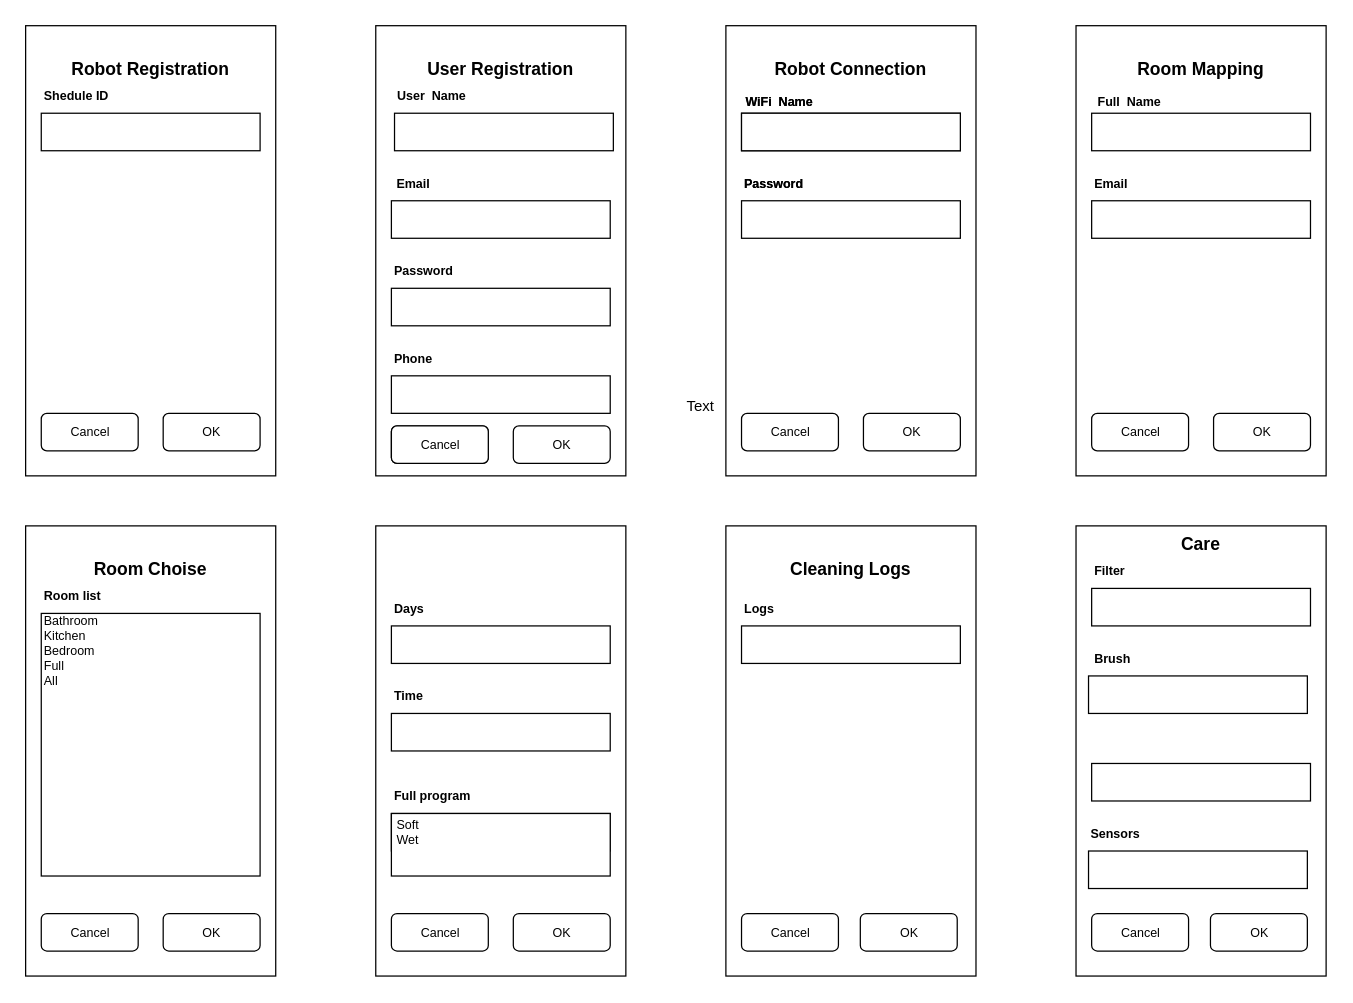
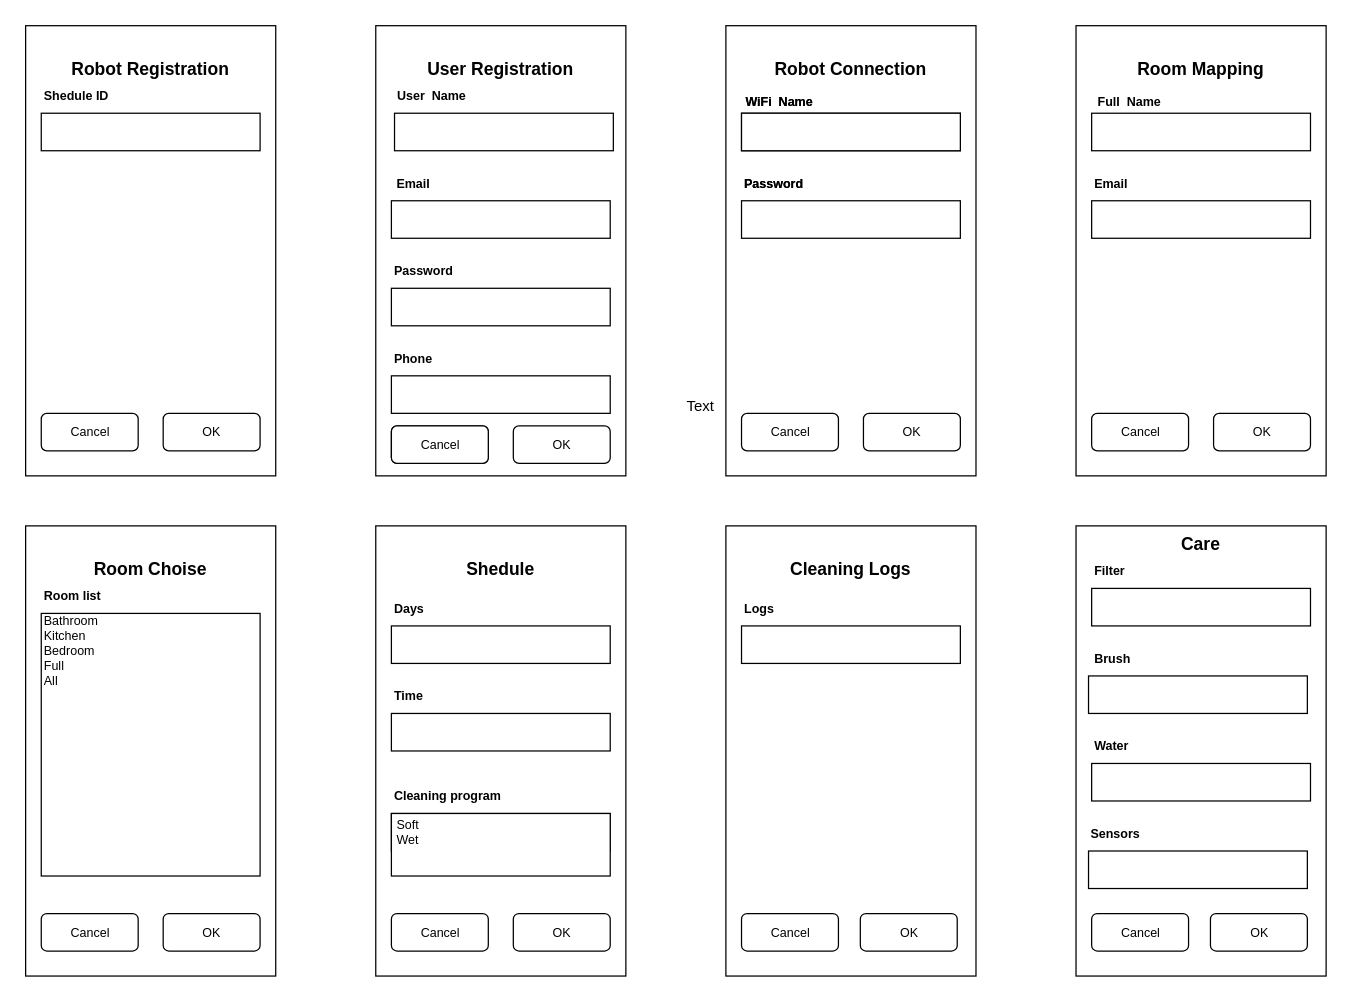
  <mxCell id="0" />
  <mxCell id="1" parent="0" />
  <mxCell id="2" value="" style="rounded=0;whiteSpace=wrap;html=1;" parent="1" vertex="1"><mxGeometry x="20" y="20" width="200" height="360" as="geometry" /></mxCell>
  <mxCell id="3" value="" style="rounded=0;whiteSpace=wrap;html=1;" parent="1" vertex="1"><mxGeometry x="300" y="20" width="200" height="360" as="geometry" /></mxCell>
  <mxCell id="4" value="" style="rounded=0;whiteSpace=wrap;html=1;" parent="1" vertex="1"><mxGeometry x="580" y="20" width="200" height="360" as="geometry" /></mxCell>
  <mxCell id="5" value="" style="rounded=0;whiteSpace=wrap;html=1;" parent="1" vertex="1"><mxGeometry x="860" y="20" width="200" height="360" as="geometry" /></mxCell>
  <mxCell id="6" value="" style="rounded=0;whiteSpace=wrap;html=1;" parent="1" vertex="1"><mxGeometry x="20" y="420" width="200" height="360" as="geometry" /></mxCell>
  <mxCell id="7" value="" style="rounded=0;whiteSpace=wrap;html=1;" parent="1" vertex="1"><mxGeometry x="300" y="420" width="200" height="360" as="geometry" /></mxCell>
  <mxCell id="8" value="" style="rounded=0;whiteSpace=wrap;html=1;" parent="1" vertex="1"><mxGeometry x="580" y="420" width="200" height="360" as="geometry" /></mxCell>
  <mxCell id="9" value="Text" style="text;html=1;strokeColor=none;fillColor=none;align=center;verticalAlign=middle;whiteSpace=wrap;rounded=0;" parent="1" vertex="1"><mxGeometry x="530" y="310" width="60" height="30" as="geometry" /></mxCell>
  <mxCell id="10" value="&lt;b&gt;&lt;font style=&quot;font-size: 14px;&quot;&gt;Robot Registration&lt;/font&gt;&lt;/b&gt;" style="text;html=1;strokeColor=none;fillColor=none;align=center;verticalAlign=middle;whiteSpace=wrap;rounded=0;" parent="1" vertex="1"><mxGeometry x="40" y="40" width="160" height="30" as="geometry" /></mxCell>
  <mxCell id="11" value="&lt;font style=&quot;font-size: 14px;&quot;&gt;&lt;b&gt;User Registration&lt;/b&gt;&lt;/font&gt;" style="text;html=1;strokeColor=none;fillColor=none;align=center;verticalAlign=middle;whiteSpace=wrap;rounded=0;" parent="1" vertex="1"><mxGeometry x="320" y="40" width="160" height="30" as="geometry" /></mxCell>
  <mxCell id="12" value="&lt;font style=&quot;font-size: 14px;&quot;&gt;&lt;b&gt;Robot Connection&lt;/b&gt;&lt;/font&gt;" style="text;html=1;strokeColor=none;fillColor=none;align=center;verticalAlign=middle;whiteSpace=wrap;rounded=0;" parent="1" vertex="1"><mxGeometry x="600" y="40" width="160" height="30" as="geometry" /></mxCell>
  <mxCell id="13" value="&lt;font style=&quot;font-size: 14px;&quot;&gt;&lt;b&gt;Room Mapping&lt;/b&gt;&lt;/font&gt;" style="text;html=1;strokeColor=none;fillColor=none;align=center;verticalAlign=middle;whiteSpace=wrap;rounded=0;" parent="1" vertex="1"><mxGeometry x="880" y="40" width="160" height="30" as="geometry" /></mxCell>
  <mxCell id="14" value="&lt;b&gt;&lt;font style=&quot;font-size: 14px;&quot;&gt;Room Choise&lt;/font&gt;&lt;/b&gt;" style="text;html=1;strokeColor=none;fillColor=none;align=center;verticalAlign=middle;whiteSpace=wrap;rounded=0;" parent="1" vertex="1"><mxGeometry x="40" y="440" width="160" height="30" as="geometry" /></mxCell>
+ <mxCell id="15" value="&lt;b&gt;&lt;font style=&quot;font-size: 14px;&quot;&gt;Shedule&lt;/font&gt;&lt;/b&gt;" style="text;html=1;strokeColor=none;fillColor=none;align=center;verticalAlign=middle;whiteSpace=wrap;rounded=0;" parent="1" vertex="1"><mxGeometry x="320" y="440" width="160" height="30" as="geometry" /></mxCell>
  <mxCell id="16" value="&lt;b&gt;&lt;font style=&quot;font-size: 14px;&quot;&gt;Cleaning Logs&lt;/font&gt;&lt;/b&gt;" style="text;html=1;strokeColor=none;fillColor=none;align=center;verticalAlign=middle;whiteSpace=wrap;rounded=0;" parent="1" vertex="1"><mxGeometry x="600" y="440" width="160" height="30" as="geometry" /></mxCell>
  <mxCell id="17" value="&lt;font style=&quot;font-size: 10px;&quot;&gt;&lt;b&gt;User&amp;nbsp; Name&lt;/b&gt;&lt;/font&gt;" style="text;html=1;strokeColor=none;fillColor=none;align=center;verticalAlign=middle;whiteSpace=wrap;rounded=0;fontSize=14;" parent="1" vertex="1"><mxGeometry x="315" y="50" width="60" height="50" as="geometry" /></mxCell>
  <mxCell id="18" value="&lt;font style=&quot;font-size: 10px;&quot;&gt;&lt;b&gt;Email&lt;/b&gt;&lt;/font&gt;" style="text;html=1;strokeColor=none;fillColor=none;align=left;verticalAlign=middle;whiteSpace=wrap;rounded=0;fontSize=14;" parent="1" vertex="1"><mxGeometry x="315" y="130" width="60" height="30" as="geometry" /></mxCell>
  <mxCell id="19" value="&lt;font style=&quot;font-size: 10px;&quot;&gt;&lt;b&gt;Password&lt;/b&gt;&lt;/font&gt;" style="text;html=1;strokeColor=none;fillColor=none;align=left;verticalAlign=middle;whiteSpace=wrap;rounded=0;fontSize=14;" parent="1" vertex="1"><mxGeometry x="312.5" y="200" width="60" height="30" as="geometry" /></mxCell>
  <mxCell id="20" value="&lt;font style=&quot;font-size: 10px;&quot;&gt;&lt;b&gt;Phone&lt;/b&gt;&lt;/font&gt;" style="text;html=1;strokeColor=none;fillColor=none;align=left;verticalAlign=middle;whiteSpace=wrap;rounded=0;fontSize=14;" parent="1" vertex="1"><mxGeometry x="312.5" y="270" width="60" height="30" as="geometry" /></mxCell>
  <mxCell id="21" value="" style="rounded=0;whiteSpace=wrap;html=1;fontSize=10;" parent="1" vertex="1"><mxGeometry x="315" y="90" width="175" height="30" as="geometry" /></mxCell>
  <mxCell id="22" value="" style="rounded=0;whiteSpace=wrap;html=1;fontSize=10;" parent="1" vertex="1"><mxGeometry x="312.5" y="160" width="175" height="30" as="geometry" /></mxCell>
  <mxCell id="23" value="" style="rounded=0;whiteSpace=wrap;html=1;fontSize=10;" parent="1" vertex="1"><mxGeometry x="312.5" y="230" width="175" height="30" as="geometry" /></mxCell>
  <mxCell id="24" value="" style="rounded=0;whiteSpace=wrap;html=1;fontSize=10;" parent="1" vertex="1"><mxGeometry x="312.5" y="300" width="175" height="30" as="geometry" /></mxCell>
  <mxCell id="25" value="Cancel" style="rounded=1;whiteSpace=wrap;html=1;fontSize=10;" parent="1" vertex="1"><mxGeometry x="312.5" y="340" width="77.5" height="30" as="geometry" /></mxCell>
  <mxCell id="26" value="OK" style="rounded=1;whiteSpace=wrap;html=1;fontSize=10;" parent="1" vertex="1"><mxGeometry x="410" y="340" width="77.5" height="30" as="geometry" /></mxCell>
  <mxCell id="27" value="&lt;font style=&quot;font-size: 10px;&quot;&gt;&lt;b&gt;Shedule ID&lt;/b&gt;&lt;/font&gt;" style="text;html=1;strokeColor=none;fillColor=none;align=left;verticalAlign=middle;whiteSpace=wrap;rounded=0;fontSize=14;" parent="1" vertex="1"><mxGeometry x="32.5" y="60" width="60" height="30" as="geometry" /></mxCell>
  <mxCell id="28" value="" style="rounded=0;whiteSpace=wrap;html=1;fontSize=10;" parent="1" vertex="1"><mxGeometry x="32.5" y="90" width="175" height="30" as="geometry" /></mxCell>
  <mxCell id="29" value="Cancel" style="rounded=1;whiteSpace=wrap;html=1;fontSize=10;" parent="1" vertex="1"><mxGeometry x="32.5" y="330" width="77.5" height="30" as="geometry" /></mxCell>
  <mxCell id="30" value="OK" style="rounded=1;whiteSpace=wrap;html=1;fontSize=10;" parent="1" vertex="1"><mxGeometry x="130" y="330" width="77.5" height="30" as="geometry" /></mxCell>
  <mxCell id="31" value="&lt;font style=&quot;font-size: 10px;&quot;&gt;&lt;b&gt;WiFi&amp;nbsp; Name&lt;/b&gt;&lt;/font&gt;" style="text;html=1;strokeColor=none;fillColor=none;align=center;verticalAlign=middle;whiteSpace=wrap;rounded=0;fontSize=14;" parent="1" vertex="1"><mxGeometry x="592.5" y="60" width="60" height="40" as="geometry" /></mxCell>
  <mxCell id="32" value="" style="rounded=0;whiteSpace=wrap;html=1;fontSize=10;" parent="1" vertex="1"><mxGeometry x="592.5" y="90" width="175" height="30" as="geometry" /></mxCell>
  <mxCell id="33" value="&lt;font style=&quot;font-size: 10px;&quot;&gt;&lt;b&gt;Password&lt;/b&gt;&lt;/font&gt;" style="text;html=1;strokeColor=none;fillColor=none;align=left;verticalAlign=middle;whiteSpace=wrap;rounded=0;fontSize=14;" parent="1" vertex="1"><mxGeometry x="592.5" y="130" width="60" height="30" as="geometry" /></mxCell>
  <mxCell id="34" value="" style="rounded=0;whiteSpace=wrap;html=1;fontSize=10;" parent="1" vertex="1"><mxGeometry x="592.5" y="160" width="175" height="30" as="geometry" /></mxCell>
  <mxCell id="35" value="Cancel" style="rounded=1;whiteSpace=wrap;html=1;fontSize=10;" parent="1" vertex="1"><mxGeometry x="312.5" y="340" width="77.5" height="30" as="geometry" /></mxCell>
  <mxCell id="36" value="Cancel" style="rounded=1;whiteSpace=wrap;html=1;fontSize=10;" parent="1" vertex="1"><mxGeometry x="592.5" y="330" width="77.5" height="30" as="geometry" /></mxCell>
  <mxCell id="37" value="OK" style="rounded=1;whiteSpace=wrap;html=1;fontSize=10;" parent="1" vertex="1"><mxGeometry x="690" y="330" width="77.5" height="30" as="geometry" /></mxCell>
  <mxCell id="38" value="&lt;font style=&quot;font-size: 10px;&quot;&gt;&lt;b&gt;WiFi&amp;nbsp; Name&lt;/b&gt;&lt;/font&gt;" style="text;html=1;strokeColor=none;fillColor=none;align=center;verticalAlign=middle;whiteSpace=wrap;rounded=0;fontSize=14;" parent="1" vertex="1"><mxGeometry x="592.5" y="60" width="60" height="40" as="geometry" /></mxCell>
  <mxCell id="39" value="" style="rounded=0;whiteSpace=wrap;html=1;fontSize=10;" parent="1" vertex="1"><mxGeometry x="592.5" y="90" width="175" height="30" as="geometry" /></mxCell>
  <mxCell id="40" value="&lt;font style=&quot;font-size: 10px;&quot;&gt;&lt;b&gt;Password&lt;/b&gt;&lt;/font&gt;" style="text;html=1;strokeColor=none;fillColor=none;align=left;verticalAlign=middle;whiteSpace=wrap;rounded=0;fontSize=14;" parent="1" vertex="1"><mxGeometry x="592.5" y="130" width="60" height="30" as="geometry" /></mxCell>
  <mxCell id="41" value="&lt;font style=&quot;font-size: 10px;&quot;&gt;&lt;b&gt;Full&amp;nbsp; Name&lt;/b&gt;&lt;/font&gt;" style="text;html=1;strokeColor=none;fillColor=none;align=center;verticalAlign=middle;whiteSpace=wrap;rounded=0;fontSize=14;" parent="1" vertex="1"><mxGeometry x="872.5" y="60" width="60" height="40" as="geometry" /></mxCell>
  <mxCell id="42" value="" style="rounded=0;whiteSpace=wrap;html=1;fontSize=10;" parent="1" vertex="1"><mxGeometry x="872.5" y="90" width="175" height="30" as="geometry" /></mxCell>
  <mxCell id="43" value="&lt;font style=&quot;font-size: 10px;&quot;&gt;&lt;b&gt;Email&lt;/b&gt;&lt;/font&gt;" style="text;html=1;strokeColor=none;fillColor=none;align=left;verticalAlign=middle;whiteSpace=wrap;rounded=0;fontSize=14;" parent="1" vertex="1"><mxGeometry x="872.5" y="130" width="60" height="30" as="geometry" /></mxCell>
  <mxCell id="44" value="" style="rounded=0;whiteSpace=wrap;html=1;fontSize=10;" parent="1" vertex="1"><mxGeometry x="872.5" y="160" width="175" height="30" as="geometry" /></mxCell>
  <mxCell id="45" value="Cancel" style="rounded=1;whiteSpace=wrap;html=1;fontSize=10;" parent="1" vertex="1"><mxGeometry x="872.5" y="330" width="77.5" height="30" as="geometry" /></mxCell>
  <mxCell id="46" value="OK" style="rounded=1;whiteSpace=wrap;html=1;fontSize=10;" parent="1" vertex="1"><mxGeometry x="970" y="330" width="77.5" height="30" as="geometry" /></mxCell>
  <mxCell id="47" value="&lt;font style=&quot;font-size: 10px;&quot;&gt;&lt;b&gt;Logs&lt;/b&gt;&lt;/font&gt;" style="text;html=1;strokeColor=none;fillColor=none;align=left;verticalAlign=middle;whiteSpace=wrap;rounded=0;fontSize=14;" parent="1" vertex="1"><mxGeometry x="592.5" y="470" width="60" height="30" as="geometry" /></mxCell>
  <mxCell id="48" value="" style="rounded=0;whiteSpace=wrap;html=1;fontSize=10;" parent="1" vertex="1"><mxGeometry x="592.5" y="500" width="175" height="30" as="geometry" /></mxCell>
  <mxCell id="49" value="&lt;font style=&quot;font-size: 10px;&quot;&gt;&lt;b&gt;Days&lt;/b&gt;&lt;/font&gt;" style="text;html=1;strokeColor=none;fillColor=none;align=left;verticalAlign=middle;whiteSpace=wrap;rounded=0;fontSize=14;" parent="1" vertex="1"><mxGeometry x="312.5" y="470" width="60" height="30" as="geometry" /></mxCell>
  <mxCell id="50" value="" style="rounded=0;whiteSpace=wrap;html=1;fontSize=10;" parent="1" vertex="1"><mxGeometry x="312.5" y="500" width="175" height="30" as="geometry" /></mxCell>
  <mxCell id="51" value="&lt;font style=&quot;font-size: 10px;&quot;&gt;&lt;b&gt;Time&lt;/b&gt;&lt;/font&gt;" style="text;html=1;strokeColor=none;fillColor=none;align=left;verticalAlign=middle;whiteSpace=wrap;rounded=0;fontSize=14;" parent="1" vertex="1"><mxGeometry x="312.5" y="540" width="60" height="30" as="geometry" /></mxCell>
  <mxCell id="52" value="" style="rounded=0;whiteSpace=wrap;html=1;fontSize=10;" parent="1" vertex="1"><mxGeometry x="312.5" y="570" width="175" height="30" as="geometry" /></mxCell>
- <mxCell id="53" value="&lt;font style=&quot;font-size: 10px;&quot;&gt;&lt;b&gt;Full program&lt;/b&gt;&lt;/font&gt;" style="text;html=1;strokeColor=none;fillColor=none;align=left;verticalAlign=middle;whiteSpace=wrap;rounded=0;fontSize=14;" parent="1" vertex="1"><mxGeometry x="312.5" y="620" width="107.5" height="30" as="geometry" /></mxCell>
+ <mxCell id="53" value="&lt;font style=&quot;font-size: 10px;&quot;&gt;&lt;b&gt;Cleaning program&lt;/b&gt;&lt;/font&gt;" style="text;html=1;strokeColor=none;fillColor=none;align=left;verticalAlign=middle;whiteSpace=wrap;rounded=0;fontSize=14;" parent="1" vertex="1"><mxGeometry x="312.5" y="620" width="107.5" height="30" as="geometry" /></mxCell>
  <mxCell id="54" value="" style="rounded=0;whiteSpace=wrap;html=1;fontSize=10;" parent="1" vertex="1"><mxGeometry x="312.5" y="650" width="175" height="30" as="geometry" /></mxCell>
  <mxCell id="55" value="" style="rounded=0;whiteSpace=wrap;html=1;fontSize=10;" parent="1" vertex="1"><mxGeometry x="312.5" y="650" width="175" height="50" as="geometry" /></mxCell>
  <mxCell id="56" value="Soft&lt;br&gt;Wet" style="text;html=1;strokeColor=none;fillColor=none;align=left;verticalAlign=middle;whiteSpace=wrap;rounded=0;fontSize=10;" parent="1" vertex="1"><mxGeometry x="315" y="650" width="60" height="30" as="geometry" /></mxCell>
  <mxCell id="57" value="Cancel" style="rounded=1;whiteSpace=wrap;html=1;fontSize=10;" parent="1" vertex="1"><mxGeometry x="312.5" y="730" width="77.5" height="30" as="geometry" /></mxCell>
  <mxCell id="58" value="OK" style="rounded=1;whiteSpace=wrap;html=1;fontSize=10;" parent="1" vertex="1"><mxGeometry x="410" y="730" width="77.5" height="30" as="geometry" /></mxCell>
  <mxCell id="59" value="Cancel" style="rounded=1;whiteSpace=wrap;html=1;fontSize=10;" parent="1" vertex="1"><mxGeometry x="592.5" y="730" width="77.5" height="30" as="geometry" /></mxCell>
  <mxCell id="60" value="OK" style="rounded=1;whiteSpace=wrap;html=1;fontSize=10;" parent="1" vertex="1"><mxGeometry x="687.5" y="730" width="77.5" height="30" as="geometry" /></mxCell>
  <mxCell id="61" value="&lt;font style=&quot;font-size: 10px;&quot;&gt;&lt;b&gt;Room list&lt;/b&gt;&lt;/font&gt;" style="text;html=1;strokeColor=none;fillColor=none;align=left;verticalAlign=middle;whiteSpace=wrap;rounded=0;fontSize=14;" parent="1" vertex="1"><mxGeometry x="32.5" y="460" width="60" height="30" as="geometry" /></mxCell>
  <mxCell id="62" value="" style="rounded=0;whiteSpace=wrap;html=1;fontSize=10;" parent="1" vertex="1"><mxGeometry x="32.5" y="490" width="175" height="210" as="geometry" /></mxCell>
  <mxCell id="63" value="Cancel" style="rounded=1;whiteSpace=wrap;html=1;fontSize=10;" parent="1" vertex="1"><mxGeometry x="32.5" y="730" width="77.5" height="30" as="geometry" /></mxCell>
  <mxCell id="64" value="OK" style="rounded=1;whiteSpace=wrap;html=1;fontSize=10;" parent="1" vertex="1"><mxGeometry x="130" y="730" width="77.5" height="30" as="geometry" /></mxCell>
  <mxCell id="65" value="Bathroom&lt;br&gt;Kitchen&lt;br&gt;Bedroom&lt;br&gt;Full&lt;br&gt;All" style="text;html=1;strokeColor=none;fillColor=none;align=left;verticalAlign=middle;whiteSpace=wrap;rounded=0;fontSize=10;" parent="1" vertex="1"><mxGeometry x="32.5" y="490" width="60" height="60" as="geometry" /></mxCell>
  <mxCell id="66" value="" style="rounded=0;whiteSpace=wrap;html=1;" vertex="1" parent="1"><mxGeometry x="860" y="420" width="200" height="360" as="geometry" /></mxCell>
  <mxCell id="67" value="&lt;b&gt;&lt;font style=&quot;font-size: 14px;&quot;&gt;Care&lt;/font&gt;&lt;/b&gt;" style="text;html=1;strokeColor=none;fillColor=none;align=center;verticalAlign=middle;whiteSpace=wrap;rounded=0;" vertex="1" parent="1"><mxGeometry x="880" y="420" width="160" height="30" as="geometry" /></mxCell>
  <mxCell id="68" value="&lt;span style=&quot;font-size: 10px;&quot;&gt;&lt;b&gt;Filter&lt;/b&gt;&lt;/span&gt;" style="text;html=1;strokeColor=none;fillColor=none;align=left;verticalAlign=middle;whiteSpace=wrap;rounded=0;fontSize=14;" vertex="1" parent="1"><mxGeometry x="872.5" y="440" width="60" height="30" as="geometry" /></mxCell>
  <mxCell id="69" value="" style="rounded=0;whiteSpace=wrap;html=1;fontSize=10;" vertex="1" parent="1"><mxGeometry x="872.5" y="470" width="175" height="30" as="geometry" /></mxCell>
  <mxCell id="70" value="Cancel" style="rounded=1;whiteSpace=wrap;html=1;fontSize=10;" vertex="1" parent="1"><mxGeometry x="872.5" y="730" width="77.5" height="30" as="geometry" /></mxCell>
  <mxCell id="71" value="OK" style="rounded=1;whiteSpace=wrap;html=1;fontSize=10;" vertex="1" parent="1"><mxGeometry x="967.5" y="730" width="77.5" height="30" as="geometry" /></mxCell>
  <mxCell id="72" value="" style="rounded=0;whiteSpace=wrap;html=1;fontSize=10;" vertex="1" parent="1"><mxGeometry x="870" y="540" width="175" height="30" as="geometry" /></mxCell>
+ <mxCell id="73" value="&lt;span style=&quot;font-size: 10px;&quot;&gt;&lt;b&gt;Water&lt;/b&gt;&lt;/span&gt;" style="text;html=1;strokeColor=none;fillColor=none;align=left;verticalAlign=middle;whiteSpace=wrap;rounded=0;fontSize=14;" vertex="1" parent="1"><mxGeometry x="872.5" y="580" width="60" height="30" as="geometry" /></mxCell>
  <mxCell id="74" value="" style="rounded=0;whiteSpace=wrap;html=1;fontSize=10;" vertex="1" parent="1"><mxGeometry x="872.5" y="610" width="175" height="30" as="geometry" /></mxCell>
  <mxCell id="75" value="&lt;span style=&quot;font-size: 10px;&quot;&gt;&lt;b&gt;Brush&lt;/b&gt;&lt;/span&gt;" style="text;html=1;strokeColor=none;fillColor=none;align=left;verticalAlign=middle;whiteSpace=wrap;rounded=0;fontSize=14;" vertex="1" parent="1"><mxGeometry x="872.5" y="510" width="60" height="30" as="geometry" /></mxCell>
  <mxCell id="76" value="&lt;span style=&quot;font-size: 10px;&quot;&gt;&lt;b&gt;Sensors&lt;/b&gt;&lt;/span&gt;" style="text;html=1;strokeColor=none;fillColor=none;align=left;verticalAlign=middle;whiteSpace=wrap;rounded=0;fontSize=14;" vertex="1" parent="1"><mxGeometry x="870" y="650" width="60" height="30" as="geometry" /></mxCell>
  <mxCell id="77" value="" style="rounded=0;whiteSpace=wrap;html=1;fontSize=10;" vertex="1" parent="1"><mxGeometry x="870" y="680" width="175" height="30" as="geometry" /></mxCell>
